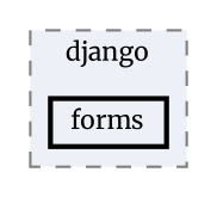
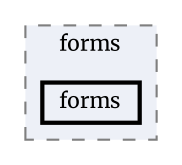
  digraph {
    compound=true
    fontname=Merriweather
    n1 [color=black fillcolor="#edf0f7" fontname=Merriweather fontsize=10 height=0.2 label=forms shape=box style="filled,bold" width=0.4]
    subgraph cluster_1 {
      bgcolor="#edf0f7"
      fontsize=10
-     label=django
+     label=forms
      pencolor=grey50
      style="filled,dashed"
      n1
    }
  }
